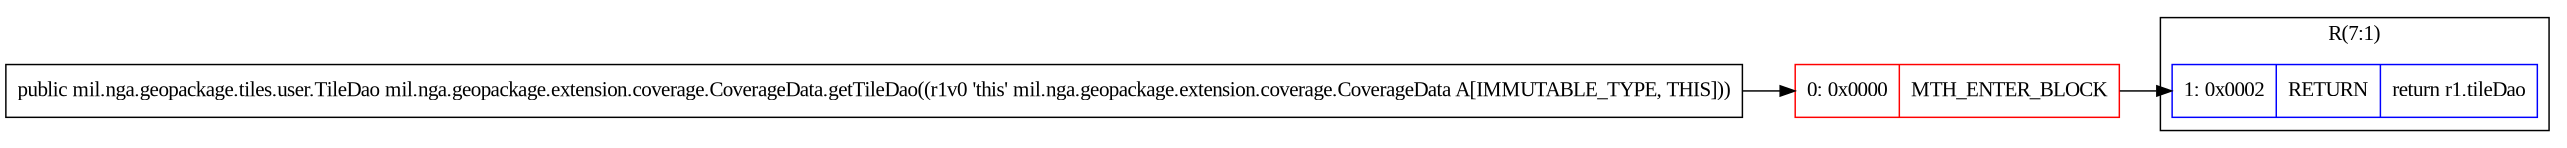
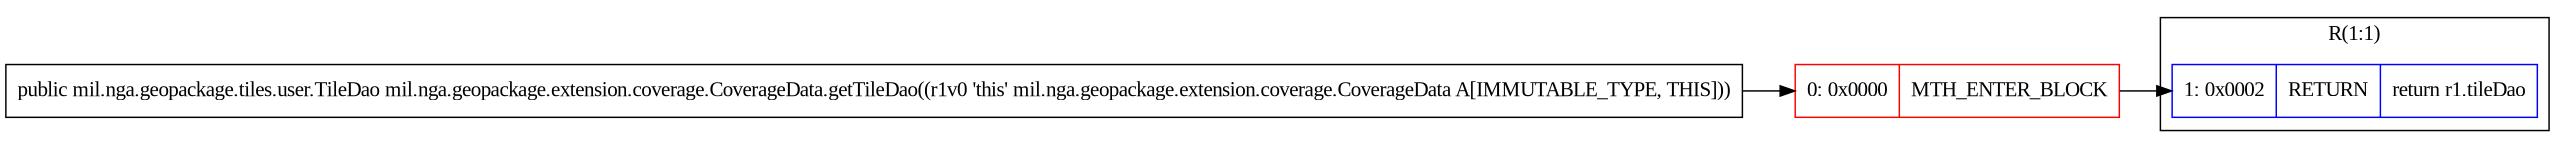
  digraph {
    rankdir=LR
    fontname="Liberation Serif"
    node [shape=record fontname="Liberation Serif"]
    edge [fontname="Liberation Serif"]
    n1 [color=blue label="{1\:\ 0x0002|RETURN\l|return r1.tileDao\l}"]
    n2 [color=red label="{0\:\ 0x0000|MTH_ENTER_BLOCK\l}"]
    n3 [label="{public mil.nga.geopackage.tiles.user.TileDao mil.nga.geopackage.extension.coverage.CoverageData.getTileDao((r1v0 'this' mil.nga.geopackage.extension.coverage.CoverageData A[IMMUTABLE_TYPE, THIS])) }"]
    subgraph cluster_1 {
-     label="R(7:1)"
+     label="R(1:1)"
      n1
    }
    n2 -> n1
    n3 -> n2
  }
